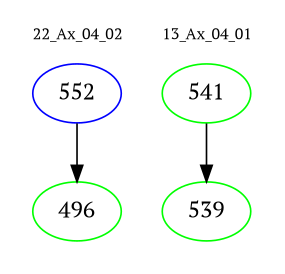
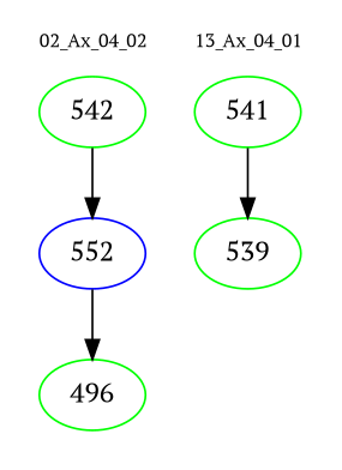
  digraph {
    fontname="PT Serif"
    node [color=green fontname="PT Serif"]
    edge [color=black fontname="PT Serif"]
+   n1 [label=542]
    n2 [color=blue label=552]
    n3 [label=496]
    n4 [label=541]
    n5 [label=539]
    subgraph cluster_1 {
      color=white
      fontsize=10
-     label="22_Ax_04_02"
+     label="02_Ax_04_02"
+     n1
      n2
      n3
    }
    subgraph cluster_2 {
      color=white
      fontsize=10
      label="13_Ax_04_01"
      n4
      n5
    }
+   n1 -> n2
    n2 -> n3
    n4 -> n5
  }
